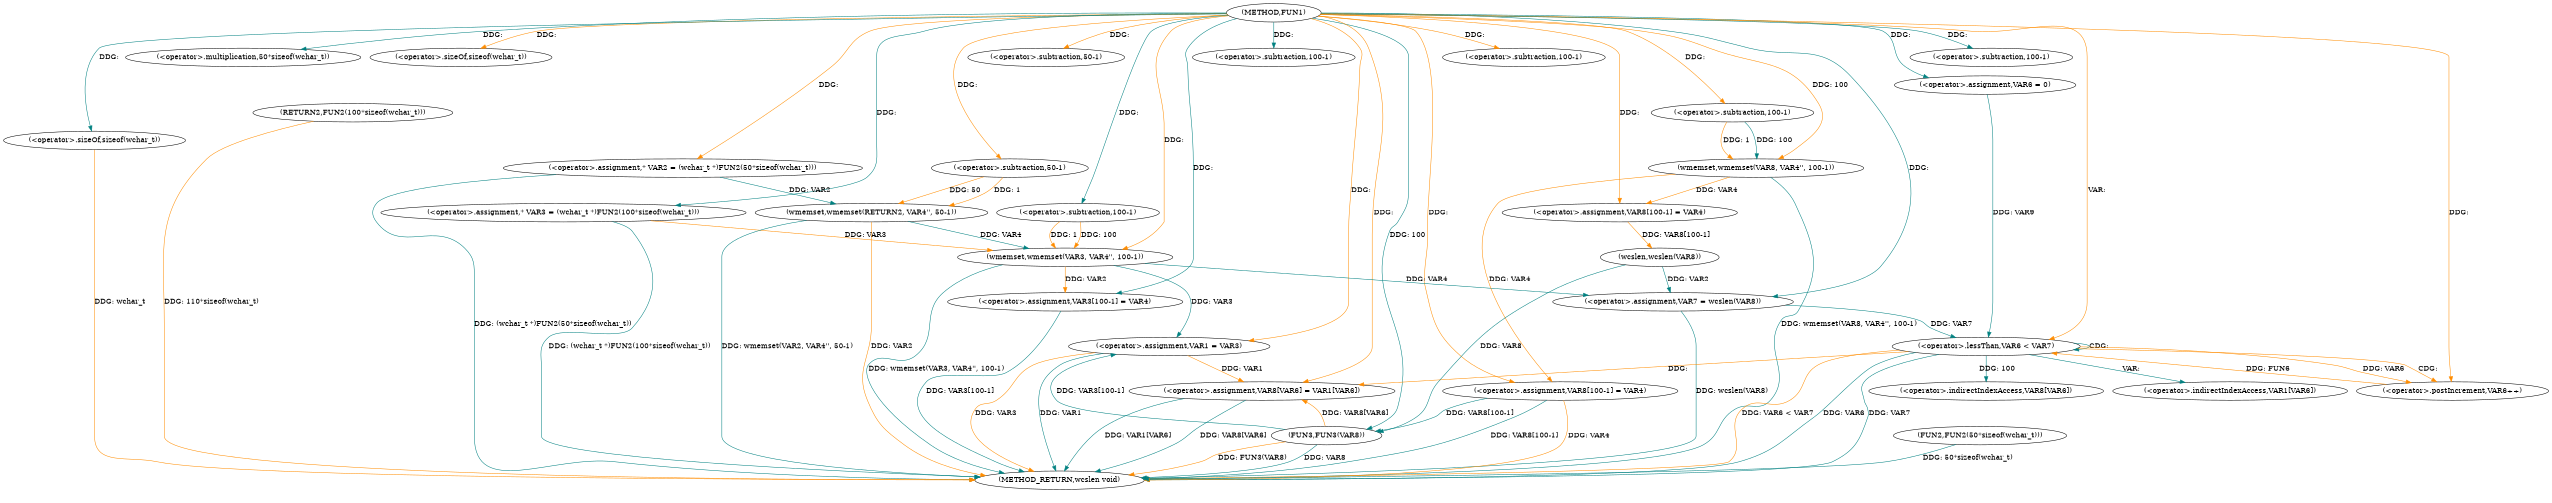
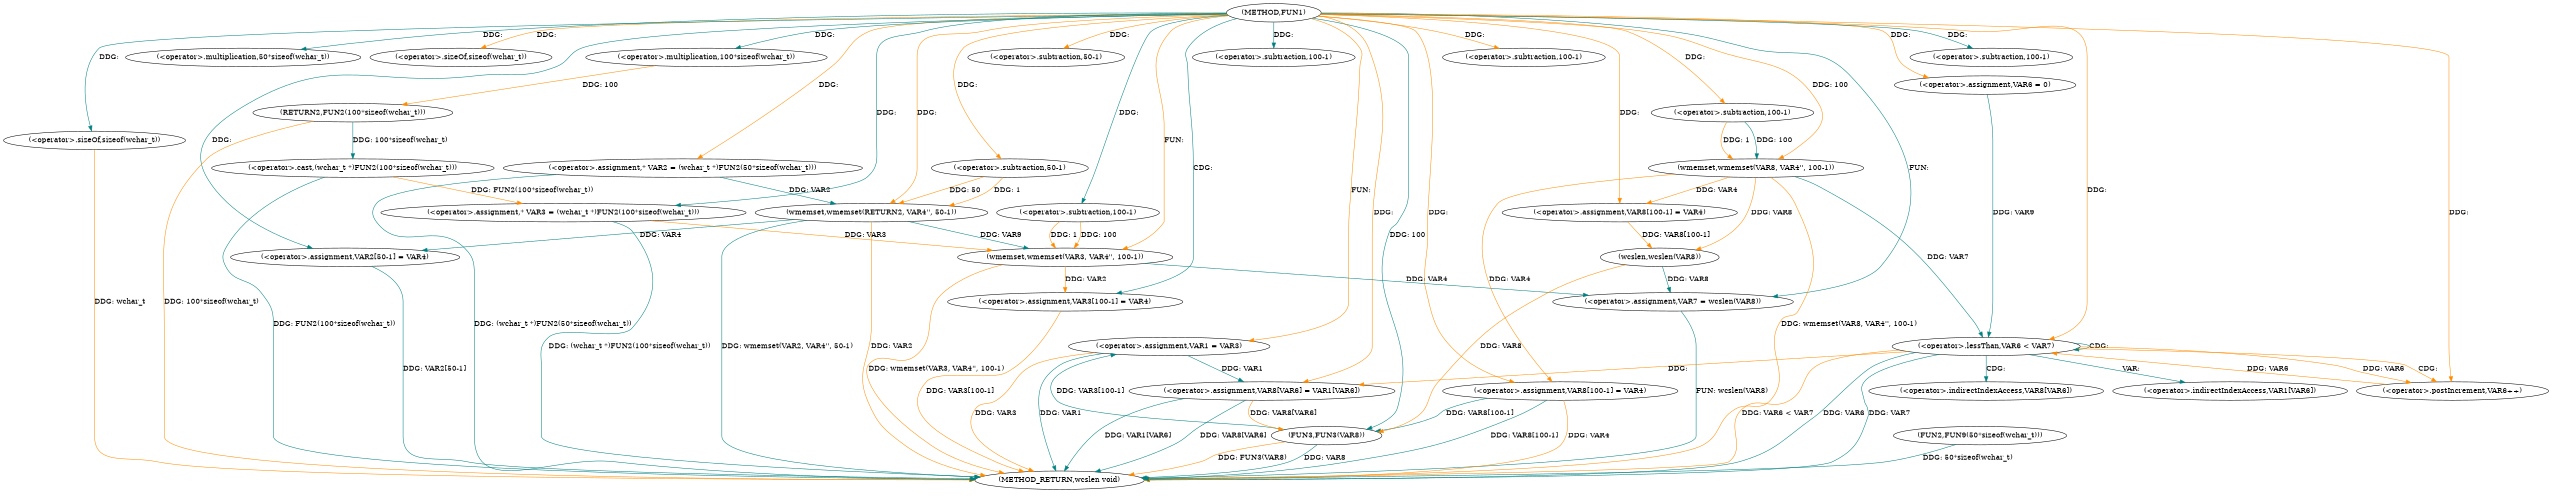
  digraph {
    edge [color=teal]
    n1 [label="(METHOD,FUN1)"]
    n2 [label="(<operator>.assignment,* VAR2 = (wchar_t *)FUN2(50*sizeof(wchar_t)))"]
    n3 [label="(<operator>.multiplication,50*sizeof(wchar_t))"]
    n4 [label="(<operator>.sizeOf,sizeof(wchar_t))"]
    n5 [label="(<operator>.assignment,* VAR3 = (wchar_t *)FUN2(100*sizeof(wchar_t)))"]
+   n6 [label="(<operator>.multiplication,100*sizeof(wchar_t))"]
    n7 [label="(<operator>.sizeOf,sizeof(wchar_t))"]
    n8 [label="(wmemset,wmemset(RETURN2, VAR4'', 50-1))"]
    n9 [label="(<operator>.subtraction,50-1)"]
+   n10 [label="(<operator>.assignment,VAR2[50-1] = VAR4)"]
    n11 [label="(<operator>.subtraction,50-1)"]
    n12 [label="(wmemset,wmemset(VAR3, VAR4'', 100-1))"]
    n13 [label="(<operator>.subtraction,100-1)"]
    n14 [label="(<operator>.assignment,VAR3[100-1] = VAR4)"]
    n15 [label="(<operator>.subtraction,100-1)"]
    n16 [label="(<operator>.assignment,VAR1 = VAR3)"]
    n17 [label="(wmemset,wmemset(VAR8, VAR4'', 100-1))"]
    n18 [label="(<operator>.subtraction,100-1)"]
    n19 [label="(<operator>.assignment,VAR8[100-1] = VAR4)"]
    n20 [label="(<operator>.subtraction,100-1)"]
    n21 [label="(<operator>.assignment,VAR7 = wcslen(VAR8))"]
    n22 [label="(<operator>.assignment,VAR6 = 0)"]
    n23 [label="(<operator>.lessThan,VAR6 < VAR7)"]
    n24 [label="(<operator>.postIncrement,VAR6++)"]
    n25 [label="(<operator>.assignment,VAR8[100-1] = VAR4)"]
    n26 [label="(<operator>.subtraction,100-1)"]
    n27 [label="(FUN3,FUN3(VAR8))"]
    n28 [label="(<operator>.assignment,VAR8[VAR6] = VAR1[VAR6])"]
    n29 [label="(METHOD_RETURN,wcslen void)"]
    n30 [label="(RETURN2,FUN2(100*sizeof(wchar_t)))"]
    n31 [label="(wcslen,wcslen(VAR8))"]
    n32 [label="(<operator>.indirectIndexAccess,VAR8[VAR6])"]
    n33 [label="(<operator>.indirectIndexAccess,VAR1[VAR6])"]
-   n34 [label="(FUN2,FUN2(50*sizeof(wchar_t)))"]
+   n34 [label="(FUN2,FUN9(50*sizeof(wchar_t)))"]
+   n35 [label="(<operator>.cast,(wchar_t *)FUN2(100*sizeof(wchar_t)))"]
    n1 -> n2 [color=darkorange label="DDG: "]
    n1 -> n3 [label="DDG: "]
    n1 -> n4 [color=darkorange label="DDG: "]
    n1 -> n5 [label="DDG: "]
+   n1 -> n6 [label="DDG: "]
    n1 -> n7 [label="DDG: "]
+   n1 -> n8 [color=darkorange label="DDG: "]
    n1 -> n9 [color=darkorange label="DDG: "]
+   n1 -> n10 [label="DDG: "]
    n1 -> n11 [color=darkorange label="DDG: "]
-   n1 -> n12 [color=darkorange label="DDG: "]
+   n1 -> n12 [color=darkorange label="FUN: "]
    n1 -> n13 [label="DDG: "]
-   n1 -> n14 [label="DDG: "]
+   n1 -> n14 [label="CDG: "]
    n1 -> n15 [label="DDG: "]
-   n1 -> n16 [color=darkorange label="DDG: "]
+   n1 -> n16 [color=darkorange label="FUN: "]
    n1 -> n17 [color=darkorange label="DDG: 100"]
    n1 -> n18 [color=darkorange label="DDG: "]
    n1 -> n19 [color=darkorange label="DDG: "]
    n1 -> n20 [color=darkorange label="DDG: "]
-   n1 -> n21 [label="DDG: "]
-   n1 -> n22 [label="DDG: "]
-   n1 -> n23 [color=darkorange label="VAR: "]
+   n1 -> n21 [label="FUN: "]
+   n1 -> n22 [color=darkorange label="DDG: "]
+   n1 -> n23 [color=darkorange label="DDG: "]
    n1 -> n24 [color=darkorange label="DDG: "]
    n1 -> n25 [color=darkorange label="DDG: "]
    n1 -> n26 [label="DDG: "]
    n1 -> n27 [label="DDG: 100"]
    n1 -> n28 [color=darkorange label="DDG: "]
    n2 -> n8 [label="DDG: VAR2"]
    n2 -> n29 [label="DDG: (wchar_t *)FUN2(50*sizeof(wchar_t))"]
    n5 -> n12 [color=darkorange label="DDG: VAR3"]
    n5 -> n29 [label="DDG: (wchar_t *)FUN2(100*sizeof(wchar_t))"]
+   n6 -> n30 [color=darkorange label="DDG: 100"]
    n7 -> n29 [color=darkorange label="DDG: wchar_t"]
-   n8 -> n12 [label="DDG: VAR4"]
+   n8 -> n10 [label="DDG: VAR4"]
+   n8 -> n12 [label="DDG: VAR9"]
    n8 -> n29 [label="DDG: wmemset(VAR2, VAR4'', 50-1)"]
    n8 -> n29 [color=darkorange label="DDG: VAR2"]
    n9 -> n8 [color=darkorange label="DDG: 50"]
    n9 -> n8 [color=darkorange label="DDG: 1"]
+   n10 -> n29 [label="DDG: VAR2[50-1]"]
    n12 -> n14 [color=darkorange label="DDG: VAR2"]
-   n12 -> n16 [label="DDG: VAR3"]
    n12 -> n21 [label="DDG: VAR4"]
-   n12 -> n29 [label="DDG: wmemset(VAR3, VAR4'', 100-1)"]
+   n12 -> n29 [color=darkorange label="DDG: wmemset(VAR3, VAR4'', 100-1)"]
    n13 -> n12 [color=darkorange label="DDG: 100"]
    n13 -> n12 [color=darkorange label="DDG: 1"]
-   n14 -> n29 [label="DDG: VAR3[100-1]"]
-   n16 -> n28 [color=darkorange label="DDG: VAR1"]
+   n14 -> n29 [color=darkorange label="DDG: VAR3[100-1]"]
+   n16 -> n28 [label="DDG: VAR1"]
    n16 -> n29 [color=darkorange label="DDG: VAR3"]
    n16 -> n29 [label="DDG: VAR1"]
    n17 -> n19 [color=darkorange label="DDG: VAR4"]
    n17 -> n25 [color=darkorange label="DDG: VAR4"]
-   n17 -> n29 [label="DDG: wmemset(VAR8, VAR4'', 100-1)"]
+   n17 -> n29 [color=darkorange label="DDG: wmemset(VAR8, VAR4'', 100-1)"]
+   n17 -> n31 [color=darkorange label="DDG: VAR8"]
    n18 -> n17 [label="DDG: 100"]
    n18 -> n17 [color=darkorange label="DDG: 1"]
    n19 -> n31 [color=darkorange label="DDG: VAR8[100-1]"]
-   n21 -> n23 [label="DDG: VAR7"]
-   n21 -> n29 [label="DDG: wcslen(VAR8)"]
+   n17 -> n23 [label="DDG: VAR7"]
+   n21 -> n29 [label="FUN: wcslen(VAR8)"]
    n22 -> n23 [label="DDG: VAR9"]
    n23 -> n23 [label="CDG: "]
    n23 -> n24 [color=darkorange label="DDG: VAR6"]
    n23 -> n24 [color=darkorange label="CDG: "]
    n23 -> n28 [color=darkorange label="DDG: "]
    n23 -> n29 [label="DDG: VAR7"]
    n23 -> n29 [color=darkorange label="DDG: VAR6 < VAR7"]
    n23 -> n29 [label="DDG: VAR6"]
-   n23 -> n32 [label="DDG: 100"]
+   n23 -> n32 [label="CDG: "]
    n23 -> n33 [label="VAR: "]
-   n24 -> n23 [color=darkorange label="DDG: FUN6"]
+   n24 -> n23 [color=darkorange label="DDG: VAR6"]
    n25 -> n27 [label="DDG: VAR8[100-1]"]
    n25 -> n29 [label="DDG: VAR8[100-1]"]
    n25 -> n29 [color=darkorange label="DDG: VAR4"]
    n27 -> n16 [label="DDG: VAR3[100-1]"]
    n27 -> n29 [label="DDG: VAR8"]
    n27 -> n29 [color=darkorange label="DDG: FUN3(VAR8)"]
-   n27 -> n28 [color=darkorange label="DDG: VAR8[VAR6]"]
+   n28 -> n27 [color=darkorange label="DDG: VAR8[VAR6]"]
    n28 -> n29 [label="DDG: VAR8[VAR6]"]
    n28 -> n29 [label="DDG: VAR1[VAR6]"]
-   n30 -> n29 [color=darkorange label="DDG: 110*sizeof(wchar_t)"]
-   n31 -> n21 [label="DDG: VAR2"]
-   n31 -> n27 [label="DDG: VAR8"]
+   n30 -> n29 [color=darkorange label="DDG: 100*sizeof(wchar_t)"]
+   n30 -> n35 [label="DDG: 100*sizeof(wchar_t)"]
+   n31 -> n21 [label="DDG: VAR8"]
+   n31 -> n27 [color=darkorange label="DDG: VAR8"]
    n34 -> n29 [label="DDG: 50*sizeof(wchar_t)"]
+   n35 -> n5 [color=darkorange label="DDG: FUN2(100*sizeof(wchar_t))"]
+   n35 -> n29 [label="DDG: FUN2(100*sizeof(wchar_t))"]
  }
